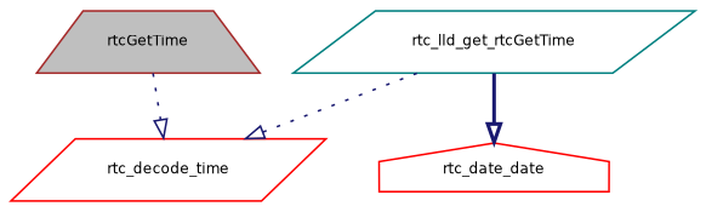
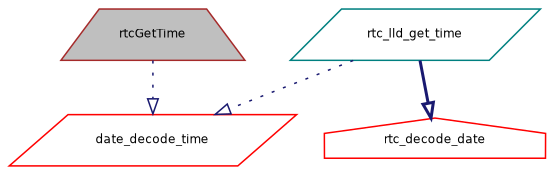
  digraph {
    rankdir=TB
    node [color=red fontname=Helvetica fontsize=8 shape=parallelogram]
    edge [arrowhead=onormal color=midnightblue fontname=Helvetica fontsize=8 labelfontname=Helvetica labelfontsize=8 style=dotted]
    n1 [color=brown fillcolor=grey75 fontcolor=black height=0.2 label=rtcGetTime shape=trapezium style=filled width=0.4]
-   n2 [height=0.2 label=rtc_decode_time width=0.4]
-   n3 [color=teal height=0.2 label=rtc_lld_get_rtcGetTime width=0.4]
-   n4 [height=0.2 label=rtc_date_date shape=house width=0.4]
+   n2 [height=0.2 label=date_decode_time width=0.4]
+   n3 [color=teal height=0.2 label=rtc_lld_get_time width=0.4]
+   n4 [height=0.2 label=rtc_decode_date shape=house width=0.4]
    n1 -> n2
    n3 -> n2
    n3 -> n4 [style=bold]
  }
